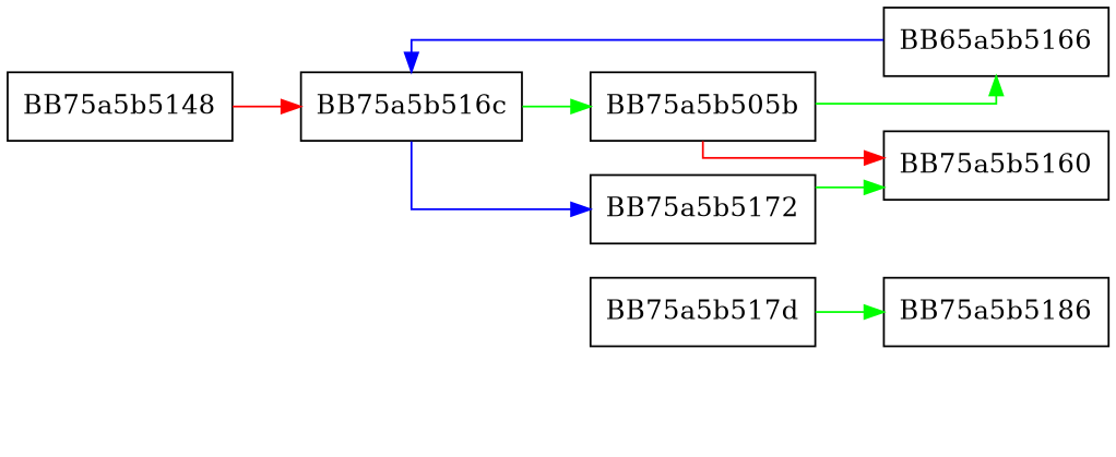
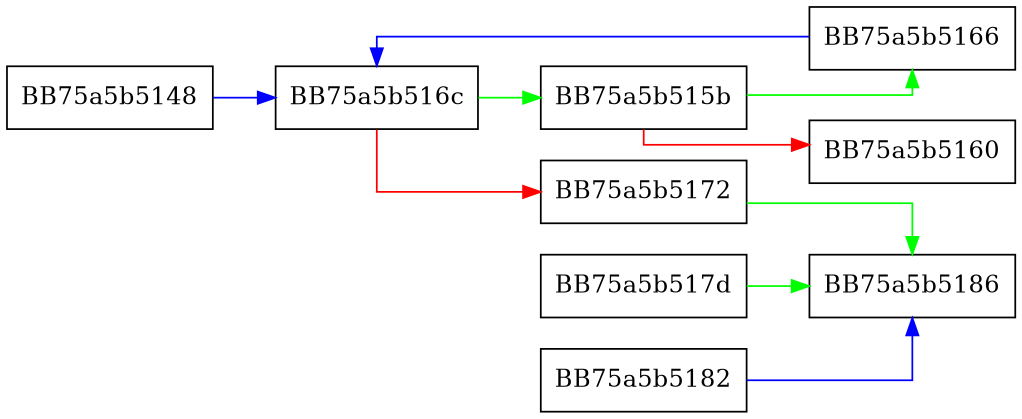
  digraph {
    rankdir=LR
    splines=ortho
    node [shape=box]
    edge [color=green]
    BB75a5b5148
    BB75a5b516c
-   BB75a5b515b [label=BB75a5b505b]
+   BB75a5b515b
    BB75a5b5172
-   BB75a5b5166 [label=BB65a5b5166]
+   BB75a5b5166
    BB75a5b5160
    BB75a5b5186
    BB75a5b517d
-   BB75a5b5148 -> BB75a5b516c [color=red]
+   BB75a5b5182
+   BB75a5b5148 -> BB75a5b516c [color=blue]
    BB75a5b516c -> BB75a5b515b
-   BB75a5b516c -> BB75a5b5172 [color=blue]
+   BB75a5b516c -> BB75a5b5172 [color=red]
    BB75a5b515b -> BB75a5b5166
    BB75a5b515b -> BB75a5b5160 [color=red]
-   BB75a5b5172 -> BB75a5b5160
+   BB75a5b5172 -> BB75a5b5186
    BB75a5b5166 -> BB75a5b516c [color=blue]
    BB75a5b517d -> BB75a5b5186
+   BB75a5b5182 -> BB75a5b5186 [color=blue]
  }
